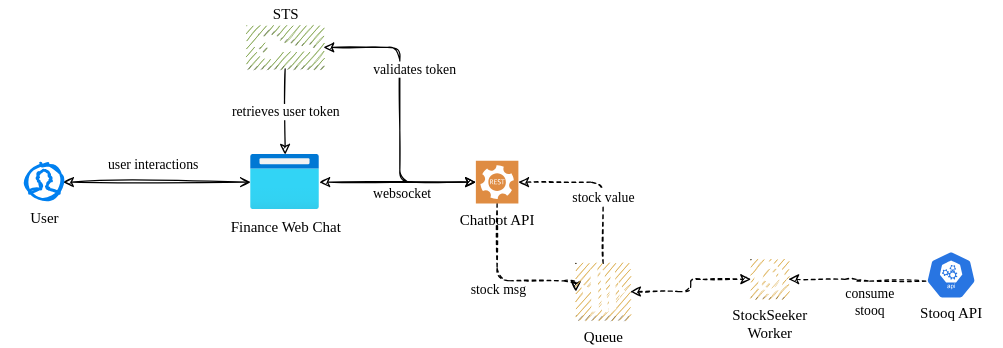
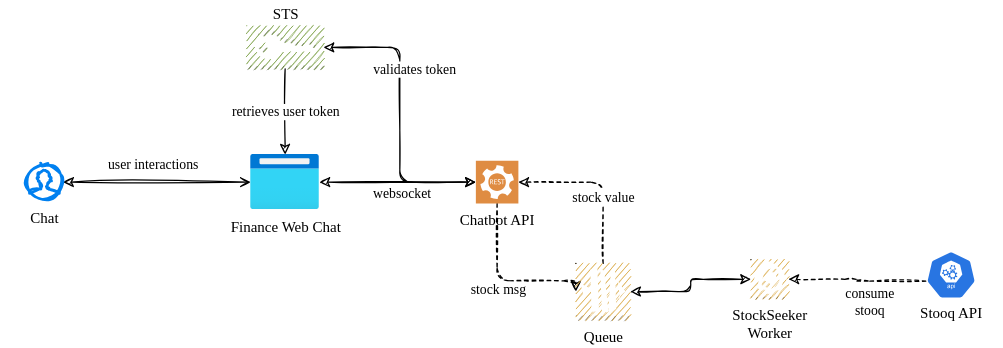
  <mxCell id="0" />
  <mxCell id="1" parent="0" />
  <mxCell id="2" style="edgeStyle=orthogonalEdgeStyle;rounded=1;orthogonalLoop=1;jettySize=auto;html=1;fontFamily=Comic Sans MS;sketch=1;startArrow=classic;startFill=1;endArrow=open;" edge="1" parent="1" source="4" target="8"><mxGeometry relative="1" as="geometry" /></mxCell>
  <mxCell id="3" value="user interactions" style="edgeLabel;html=1;align=center;verticalAlign=middle;resizable=0;points=[];fontFamily=Comic Sans MS;" vertex="1" connectable="0" parent="2"><mxGeometry x="-0.054" y="1" relative="1" as="geometry"><mxPoint y="-14" as="offset" /></mxGeometry></mxCell>
- <mxCell id="4" value="User" style="html=1;verticalLabelPosition=bottom;align=center;labelBackgroundColor=none;verticalAlign=top;strokeWidth=2;strokeColor=#0080F0;shadow=0;dashed=0;shape=mxgraph.ios7.icons.user;sketch=1;fontFamily=Comic Sans MS;" vertex="1" parent="1"><mxGeometry x="20" y="130" width="30" height="30" as="geometry" /></mxCell>
+ <mxCell id="4" value="Chat" style="html=1;verticalLabelPosition=bottom;align=center;labelBackgroundColor=none;verticalAlign=top;strokeWidth=2;strokeColor=#0080F0;shadow=0;dashed=0;shape=mxgraph.ios7.icons.user;sketch=1;fontFamily=Comic Sans MS;" vertex="1" parent="1"><mxGeometry x="20" y="130" width="30" height="30" as="geometry" /></mxCell>
  <mxCell id="5" style="edgeStyle=orthogonalEdgeStyle;rounded=1;sketch=1;orthogonalLoop=1;jettySize=auto;html=1;startArrow=classic;startFill=1;fontFamily=Comic Sans MS;" edge="1" parent="1" source="8" target="13"><mxGeometry relative="1" as="geometry" /></mxCell>
  <mxCell id="6" value="websocket" style="edgeLabel;html=1;align=center;verticalAlign=middle;resizable=0;points=[];fontFamily=Comic Sans MS;" vertex="1" connectable="0" parent="5"><mxGeometry x="-0.312" y="-2" relative="1" as="geometry"><mxPoint x="22" y="6" as="offset" /></mxGeometry></mxCell>
  <mxCell id="7" value="retrieves user token" style="edgeStyle=orthogonalEdgeStyle;rounded=1;sketch=1;orthogonalLoop=1;jettySize=auto;html=1;entryX=0.5;entryY=1;entryDx=0;entryDy=0;entryPerimeter=0;startArrow=classic;startFill=1;fontFamily=Comic Sans MS;endArrow=none;" edge="1" parent="1" source="8" target="14"><mxGeometry relative="1" as="geometry" /></mxCell>
  <mxCell id="8" value="Finance Web Chat" style="aspect=fixed;html=1;points=[];align=center;image;fontSize=12;image=img/lib/azure2/general/Browser.svg;labelBackgroundColor=none;sketch=1;fontFamily=Comic Sans MS;" vertex="1" parent="1"><mxGeometry x="200" y="123" width="55" height="44" as="geometry" /></mxCell>
  <mxCell id="9" style="edgeStyle=orthogonalEdgeStyle;rounded=1;sketch=1;orthogonalLoop=1;jettySize=auto;html=1;entryX=1;entryY=0.5;entryDx=0;entryDy=0;entryPerimeter=0;startArrow=classic;startFill=1;fontFamily=Comic Sans MS;" edge="1" parent="1" source="13" target="14"><mxGeometry relative="1" as="geometry" /></mxCell>
  <mxCell id="10" value="validates token" style="edgeLabel;html=1;align=center;verticalAlign=middle;resizable=0;points=[];fontFamily=Comic Sans MS;" vertex="1" connectable="0" parent="9"><mxGeometry x="0.131" relative="1" as="geometry"><mxPoint x="10.8" y="-21.3" as="offset" /></mxGeometry></mxCell>
  <mxCell id="11" style="edgeStyle=orthogonalEdgeStyle;rounded=1;sketch=1;orthogonalLoop=1;jettySize=auto;html=1;entryX=0;entryY=0.5;entryDx=0;entryDy=0;entryPerimeter=0;startArrow=none;startFill=0;fontFamily=Comic Sans MS;dashed=1;" edge="1" parent="1" source="13" target="18"><mxGeometry relative="1" as="geometry"><Array as="points"><mxPoint x="397" y="224" /></Array></mxGeometry></mxCell>
  <mxCell id="12" value="stock msg" style="edgeLabel;html=1;align=center;verticalAlign=middle;resizable=0;points=[];fontFamily=Comic Sans MS;" vertex="1" connectable="0" parent="11"><mxGeometry x="-0.042" y="2" relative="1" as="geometry"><mxPoint x="-2" y="8" as="offset" /></mxGeometry></mxCell>
  <mxCell id="13" value="Chatbot API" style="pointerEvents=1;shadow=0;dashed=0;html=1;strokeColor=none;fillColor=#DF8C42;labelPosition=center;verticalLabelPosition=bottom;verticalAlign=top;align=center;outlineConnect=0;shape=mxgraph.veeam2.restful_api;labelBackgroundColor=none;sketch=0;fontFamily=Comic Sans MS;" vertex="1" parent="1"><mxGeometry x="380" y="128" width="34" height="34" as="geometry" /></mxCell>
  <mxCell id="14" value="STS" style="outlineConnect=0;dashed=0;verticalLabelPosition=top;verticalAlign=bottom;align=center;html=1;shape=mxgraph.aws3.sts;fillColor=#759C3E;gradientColor=none;labelBackgroundColor=none;sketch=1;fontFamily=Comic Sans MS;labelPosition=center;" vertex="1" parent="1"><mxGeometry x="196.75" y="20" width="61.5" height="34.5" as="geometry" /></mxCell>
- <mxCell id="15" style="edgeStyle=orthogonalEdgeStyle;rounded=1;sketch=1;orthogonalLoop=1;jettySize=auto;html=1;exitX=1;exitY=0.5;exitDx=0;exitDy=0;exitPerimeter=0;entryX=0;entryY=0.5;entryDx=0;entryDy=0;entryPerimeter=0;dashed=1;startArrow=classic;startFill=1;fontFamily=Comic Sans MS;" edge="1" parent="1" source="18" target="21"><mxGeometry relative="1" as="geometry" /></mxCell>
+ <mxCell id="15" style="edgeStyle=orthogonalEdgeStyle;rounded=1;sketch=1;orthogonalLoop=1;jettySize=auto;html=1;exitX=1;exitY=0.5;exitDx=0;exitDy=0;exitPerimeter=0;entryX=0;entryY=0.5;entryDx=0;entryDy=0;entryPerimeter=0;dashed=0;startArrow=classic;startFill=1;fontFamily=Comic Sans MS;" edge="1" parent="1" source="18" target="21"><mxGeometry relative="1" as="geometry" /></mxCell>
  <mxCell id="16" style="edgeStyle=orthogonalEdgeStyle;rounded=1;sketch=1;orthogonalLoop=1;jettySize=auto;html=1;dashed=1;startArrow=none;startFill=0;fontFamily=Comic Sans MS;" edge="1" parent="1" source="18" target="13"><mxGeometry relative="1" as="geometry"><Array as="points"><mxPoint x="482" y="145" /></Array></mxGeometry></mxCell>
  <mxCell id="17" value="stock value" style="edgeLabel;html=1;align=center;verticalAlign=middle;resizable=0;points=[];fontFamily=Comic Sans MS;" vertex="1" connectable="0" parent="16"><mxGeometry x="-0.187" relative="1" as="geometry"><mxPoint as="offset" /></mxGeometry></mxCell>
  <mxCell id="18" value="Queue" style="outlineConnect=0;dashed=0;verticalLabelPosition=bottom;verticalAlign=top;align=center;html=1;shape=mxgraph.aws3.queue;fillColor=#D9A741;gradientColor=none;labelBackgroundColor=none;sketch=1;fontFamily=Comic Sans MS;aspect=fixed;" vertex="1" parent="1"><mxGeometry x="460" y="210" width="43.5" height="45" as="geometry" /></mxCell>
  <mxCell id="19" style="edgeStyle=orthogonalEdgeStyle;rounded=1;sketch=1;orthogonalLoop=1;jettySize=auto;html=1;exitX=1;exitY=0.5;exitDx=0;exitDy=0;exitPerimeter=0;entryX=0.005;entryY=0.63;entryDx=0;entryDy=0;entryPerimeter=0;dashed=1;startArrow=classic;startFill=1;fontFamily=Comic Sans MS;endArrow=none;endFill=0;" edge="1" parent="1" source="21" target="22"><mxGeometry relative="1" as="geometry" /></mxCell>
  <mxCell id="20" value="consume &lt;br&gt;stooq" style="edgeLabel;html=1;align=center;verticalAlign=middle;resizable=0;points=[];fontFamily=Comic Sans MS;" vertex="1" connectable="0" parent="19"><mxGeometry x="0.053" relative="1" as="geometry"><mxPoint x="7.5" y="16.21" as="offset" /></mxGeometry></mxCell>
  <mxCell id="21" value="StockSeeker&lt;br&gt;Worker" style="outlineConnect=0;dashed=0;verticalLabelPosition=bottom;verticalAlign=top;align=center;html=1;shape=mxgraph.aws3.worker;fillColor=#D9A741;gradientColor=none;labelBackgroundColor=none;sketch=1;fontFamily=Comic Sans MS;aspect=fixed;" vertex="1" parent="1"><mxGeometry x="600" y="206.91" width="30" height="31.5" as="geometry" /></mxCell>
  <mxCell id="22" value="&lt;br&gt;Stooq API" style="html=1;dashed=0;whitespace=wrap;fillColor=#2875E2;strokeColor=#ffffff;points=[[0.005,0.63,0],[0.1,0.2,0],[0.9,0.2,0],[0.5,0,0],[0.995,0.63,0],[0.72,0.99,0],[0.5,1,0],[0.28,0.99,0]];shape=mxgraph.kubernetes.icon;prIcon=api;labelBackgroundColor=none;sketch=0;fontFamily=Comic Sans MS;aspect=fixed;verticalAlign=top;spacingTop=-16;labelPosition=center;verticalLabelPosition=bottom;align=center;spacingBottom=0;" vertex="1" parent="1"><mxGeometry x="740" y="200.01" width="40" height="38.4" as="geometry" /></mxCell>
